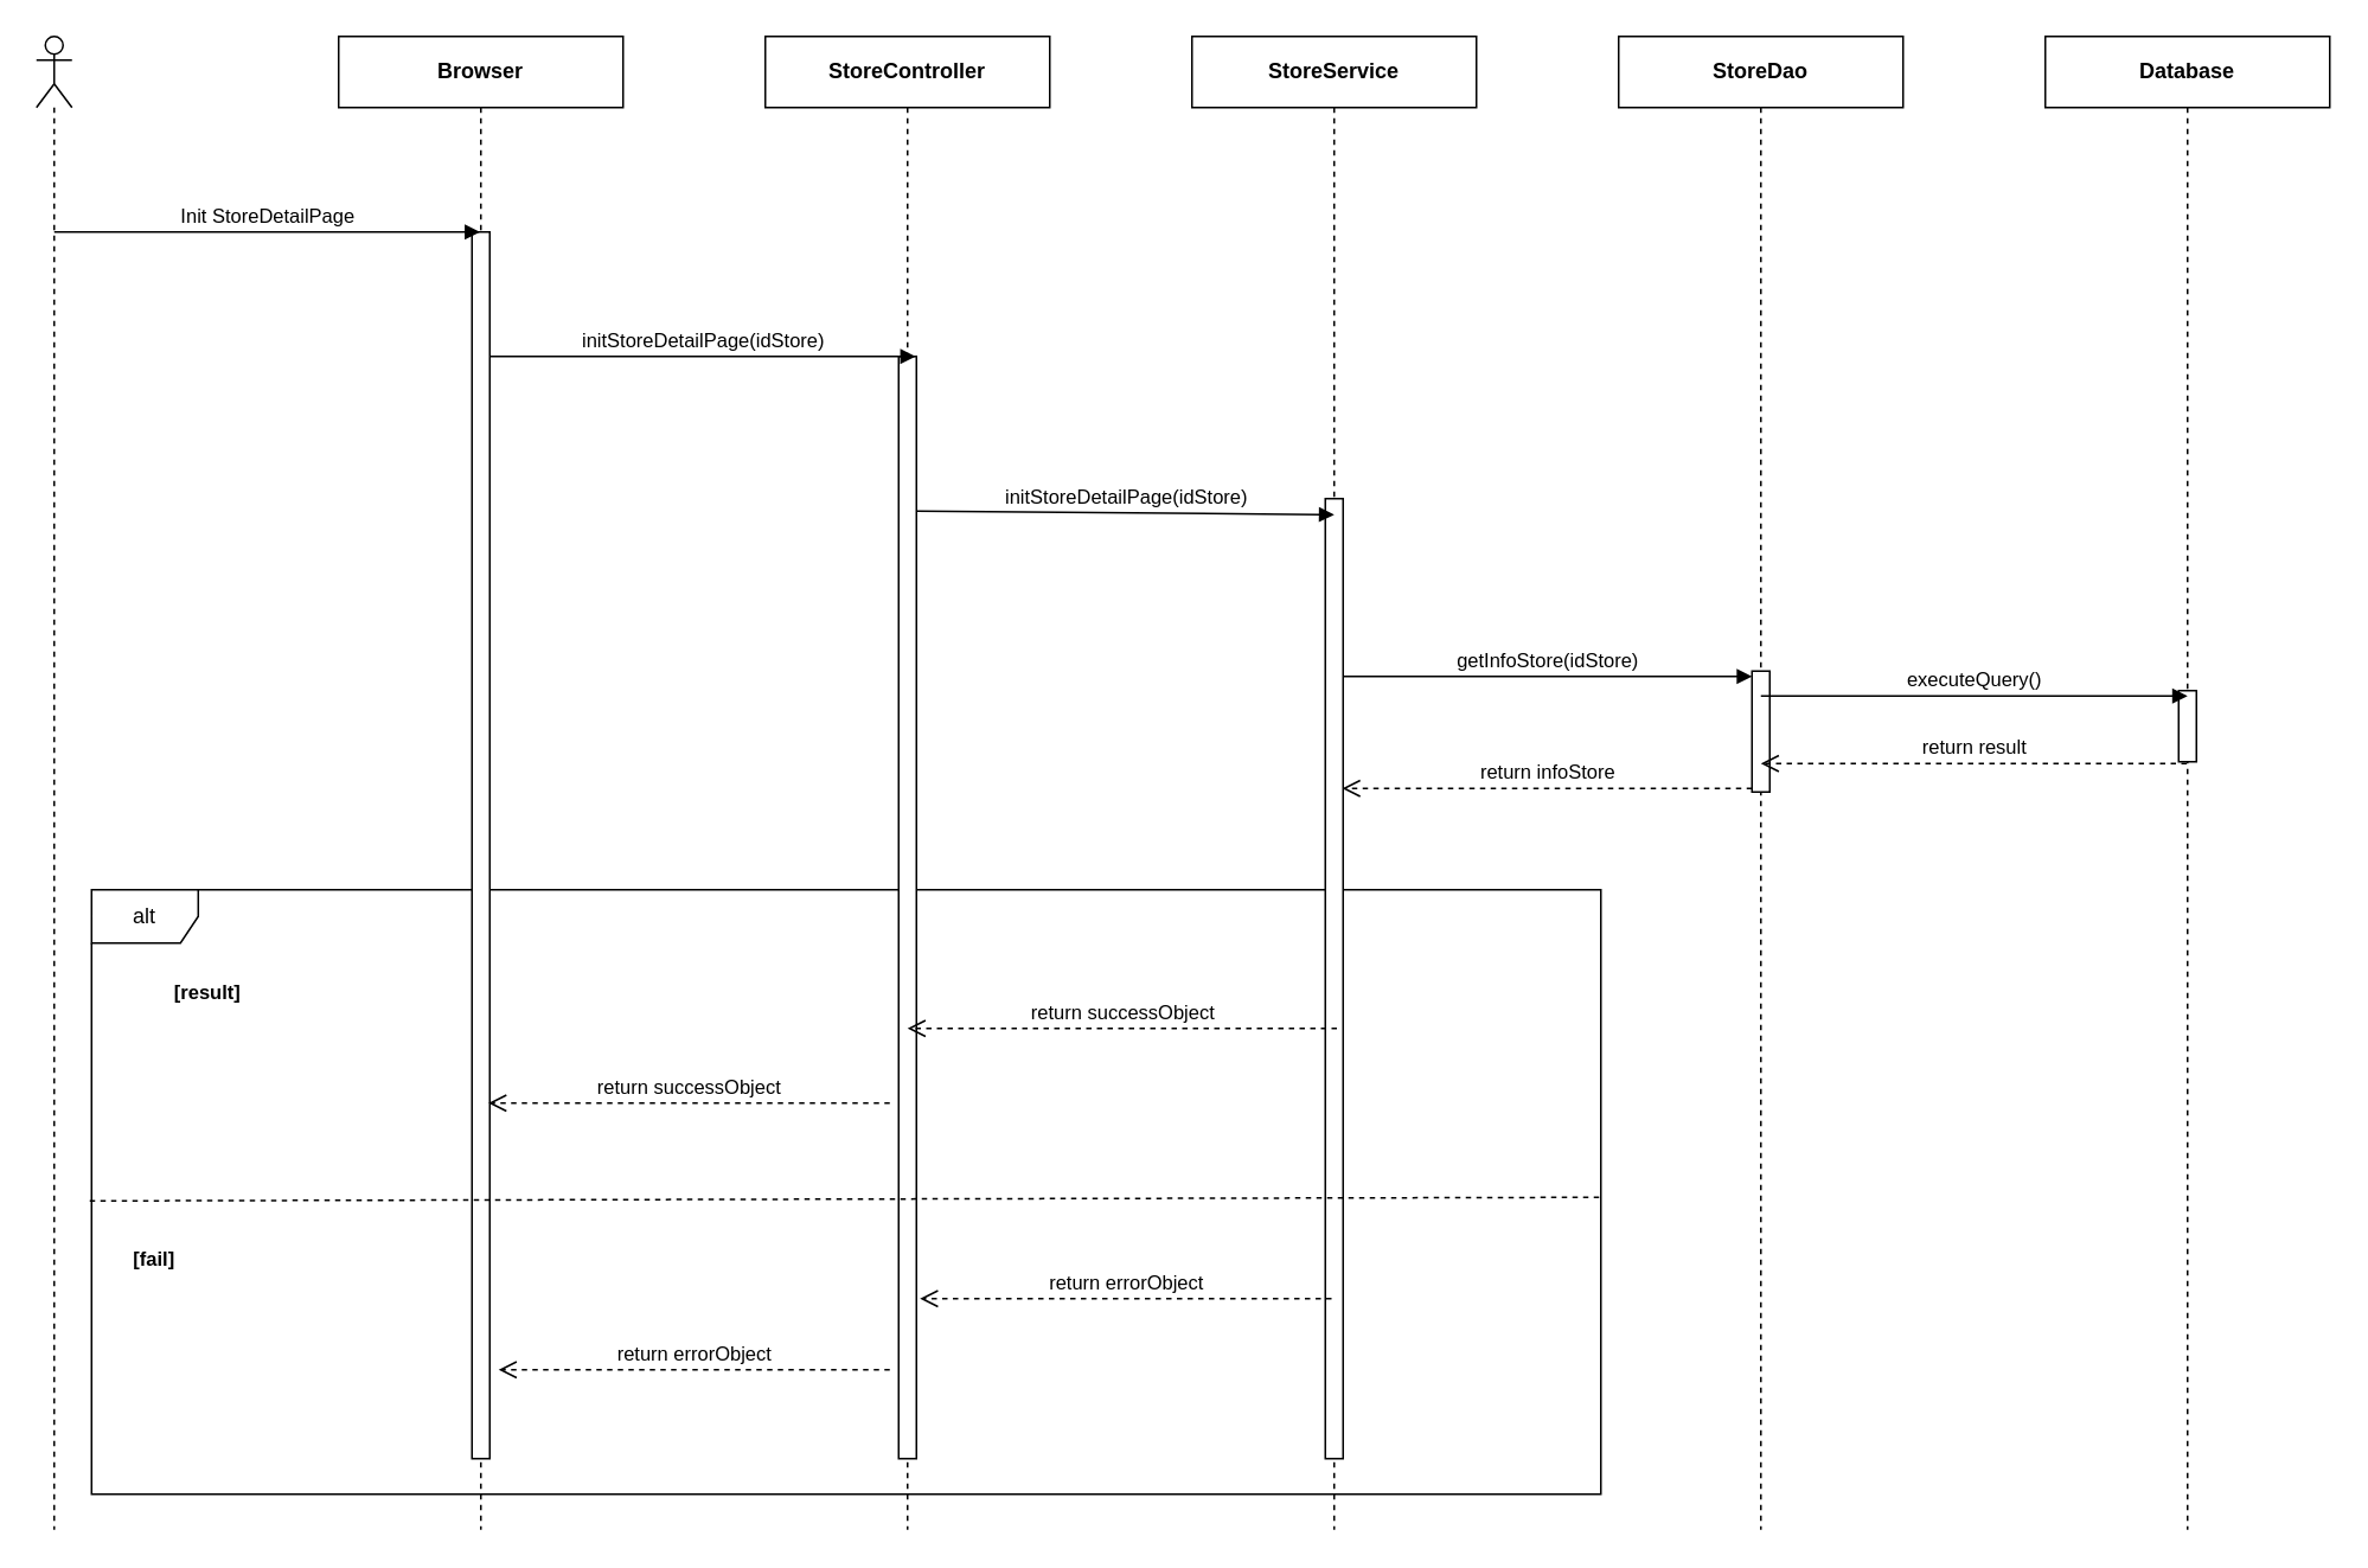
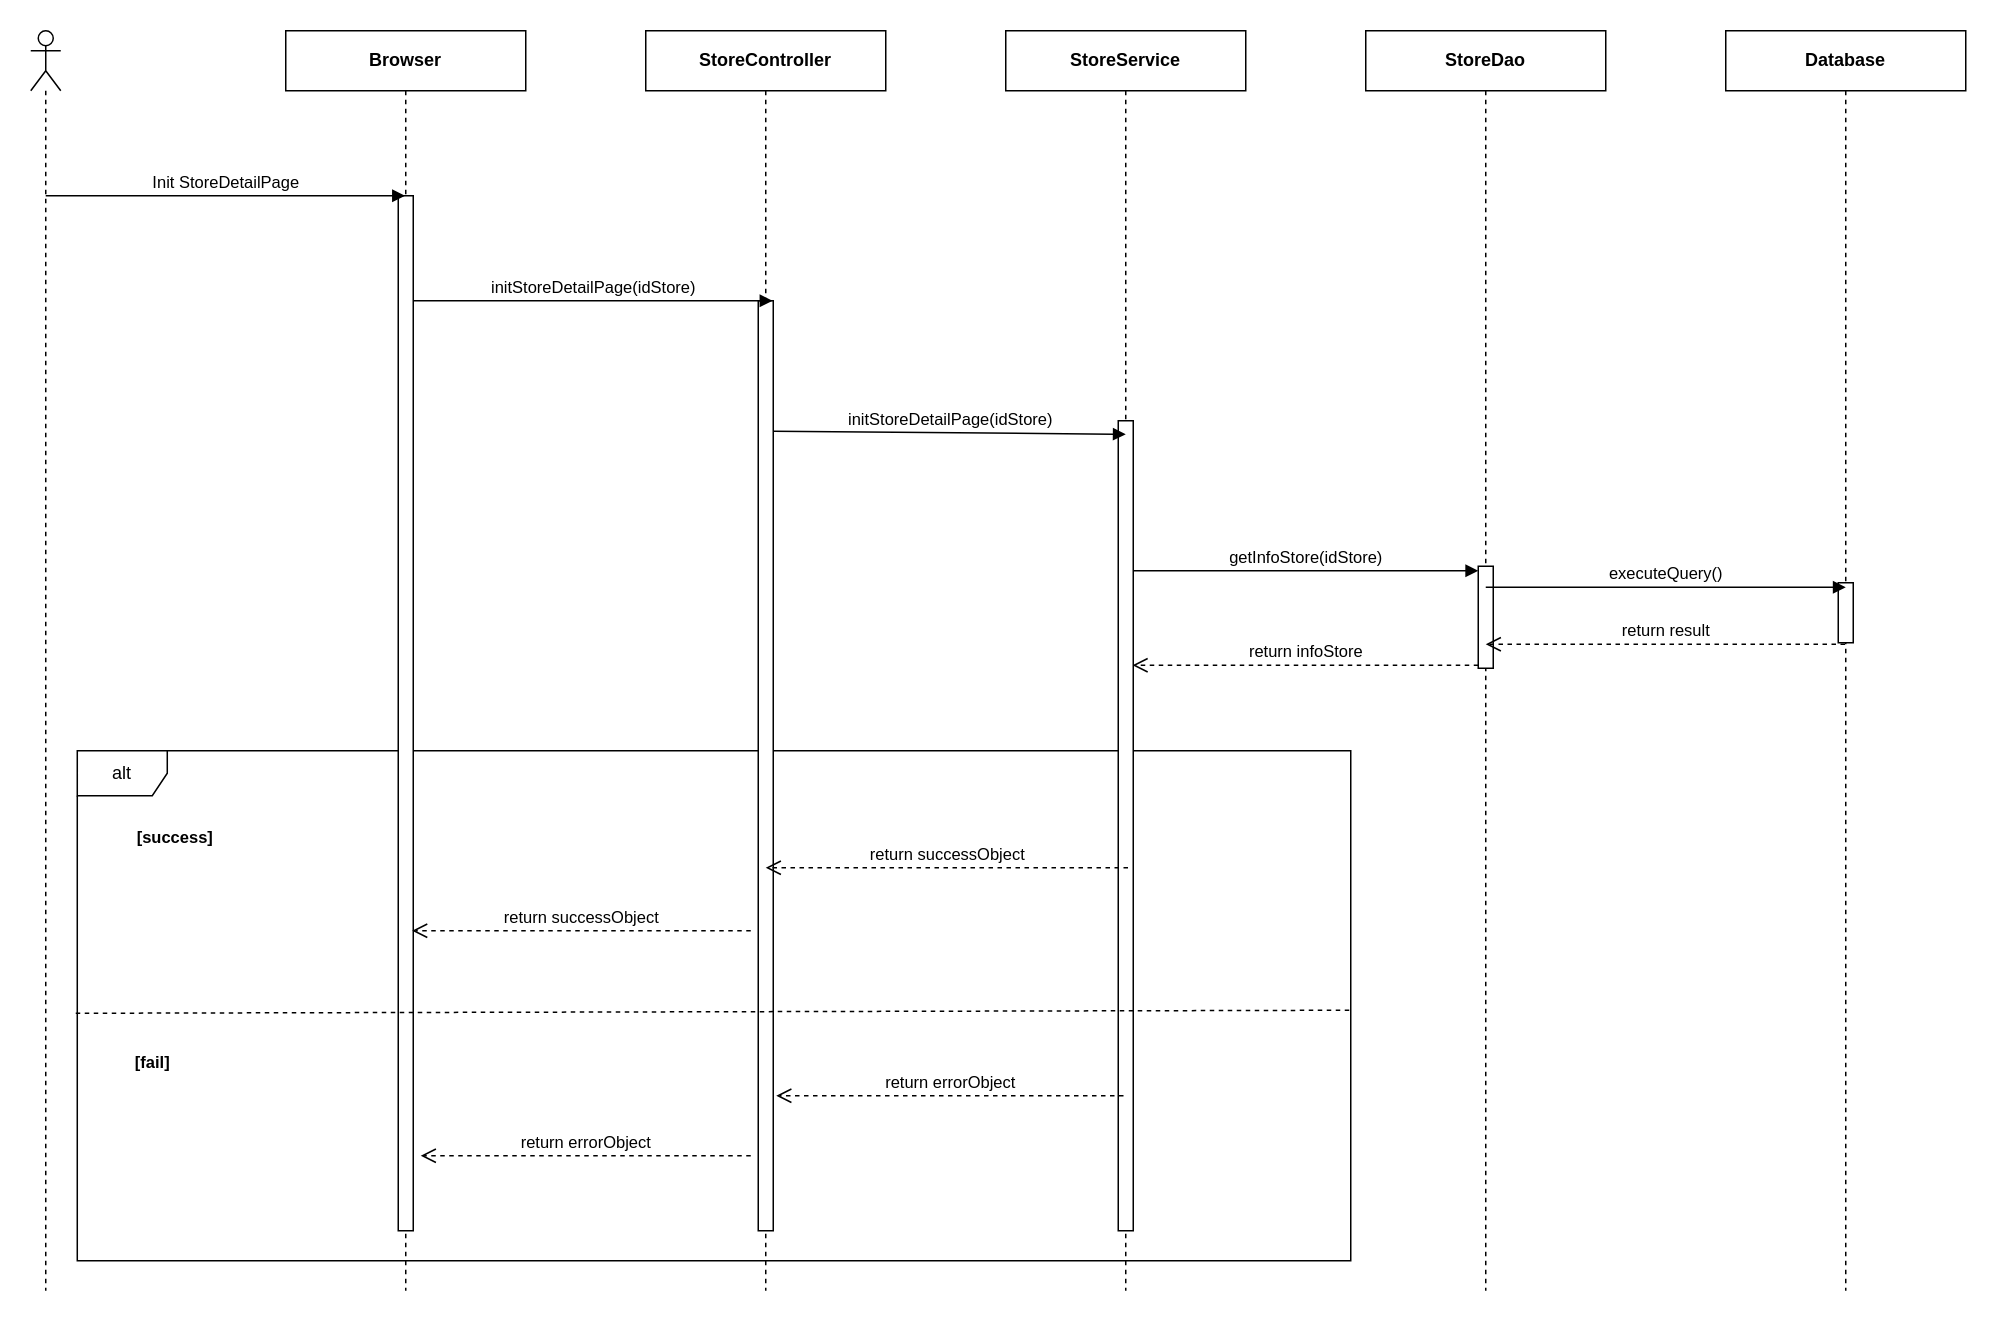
  <mxCell id="0" />
  <mxCell id="1" parent="0" />
  <mxCell id="2" value="alt" style="shape=umlFrame;whiteSpace=wrap;html=1;" parent="1" vertex="1"><mxGeometry x="51.02" y="500" width="848.98" height="340" as="geometry" /></mxCell>
  <mxCell id="3" value="" style="shape=umlLifeline;participant=umlActor;perimeter=lifelinePerimeter;whiteSpace=wrap;html=1;container=1;collapsible=0;recursiveResize=0;verticalAlign=top;spacingTop=36;outlineConnect=0;" parent="1" vertex="1"><mxGeometry x="20" y="20" width="20" height="840" as="geometry" /></mxCell>
  <mxCell id="4" value="&lt;b&gt;Browser&lt;/b&gt;" style="shape=umlLifeline;perimeter=lifelinePerimeter;whiteSpace=wrap;html=1;container=1;collapsible=0;recursiveResize=0;outlineConnect=0;" parent="1" vertex="1"><mxGeometry x="190" y="20" width="160" height="840" as="geometry" /></mxCell>
  <mxCell id="5" value="" style="html=1;points=[];perimeter=orthogonalPerimeter;" parent="4" vertex="1"><mxGeometry x="75" y="110" width="10" height="690" as="geometry" /></mxCell>
  <mxCell id="6" value="&lt;b&gt;StoreDao&lt;/b&gt;" style="shape=umlLifeline;perimeter=lifelinePerimeter;whiteSpace=wrap;html=1;container=1;collapsible=0;recursiveResize=0;outlineConnect=0;" parent="1" vertex="1"><mxGeometry x="910" y="20" width="160" height="840" as="geometry" /></mxCell>
  <mxCell id="7" value="" style="html=1;points=[];perimeter=orthogonalPerimeter;" parent="6" vertex="1"><mxGeometry x="75" y="357" width="10" height="68" as="geometry" /></mxCell>
  <mxCell id="8" value="getInfoStore(idStore)" style="html=1;verticalAlign=bottom;endArrow=block;entryX=0;entryY=0;" parent="6" edge="1"><mxGeometry relative="1" as="geometry"><mxPoint x="-155.5" y="360" as="sourcePoint" /><mxPoint x="75" y="360" as="targetPoint" /></mxGeometry></mxCell>
  <mxCell id="9" value="return infoStore" style="html=1;verticalAlign=bottom;endArrow=open;dashed=1;endSize=8;exitX=0;exitY=0.95;" parent="6" edge="1"><mxGeometry relative="1" as="geometry"><mxPoint x="-155.5" y="423.0" as="targetPoint" /><mxPoint x="75" y="423" as="sourcePoint" /></mxGeometry></mxCell>
  <mxCell id="10" value="&lt;b&gt;Store&lt;/b&gt;&lt;b&gt;Service&lt;/b&gt;" style="shape=umlLifeline;perimeter=lifelinePerimeter;whiteSpace=wrap;html=1;container=1;collapsible=0;recursiveResize=0;outlineConnect=0;" parent="1" vertex="1"><mxGeometry x="670" y="20" width="160" height="840" as="geometry" /></mxCell>
  <mxCell id="11" value="" style="html=1;points=[];perimeter=orthogonalPerimeter;" parent="10" vertex="1"><mxGeometry x="75" y="260" width="10" height="540" as="geometry" /></mxCell>
  <mxCell id="12" value="&lt;b&gt;StoreController&lt;/b&gt;" style="shape=umlLifeline;perimeter=lifelinePerimeter;whiteSpace=wrap;html=1;container=1;collapsible=0;recursiveResize=0;outlineConnect=0;" parent="1" vertex="1"><mxGeometry x="430" y="20" width="160" height="840" as="geometry" /></mxCell>
  <mxCell id="13" value="" style="html=1;points=[];perimeter=orthogonalPerimeter;" parent="12" vertex="1"><mxGeometry x="75" y="180" width="10" height="620" as="geometry" /></mxCell>
  <mxCell id="14" value="Init StoreDetailPage" style="html=1;verticalAlign=bottom;endArrow=block;" parent="1" target="4" edge="1"><mxGeometry width="80" relative="1" as="geometry"><mxPoint x="30" y="130" as="sourcePoint" /><mxPoint x="110" y="130" as="targetPoint" /></mxGeometry></mxCell>
  <mxCell id="15" value="initStoreDetailPage(idStore)" style="html=1;verticalAlign=bottom;endArrow=block;" parent="1" edge="1"><mxGeometry width="80" relative="1" as="geometry"><mxPoint x="275" y="200" as="sourcePoint" /><mxPoint x="514.5" y="200" as="targetPoint" /></mxGeometry></mxCell>
  <mxCell id="16" value="initStoreDetailPage(idStore)" style="html=1;verticalAlign=bottom;endArrow=block;" parent="1" edge="1"><mxGeometry relative="1" as="geometry"><mxPoint x="515" y="287" as="sourcePoint" /><mxPoint x="750" y="289" as="targetPoint" /></mxGeometry></mxCell>
  <mxCell id="17" value="&lt;b&gt;Database&lt;/b&gt;" style="shape=umlLifeline;perimeter=lifelinePerimeter;whiteSpace=wrap;html=1;container=1;collapsible=0;recursiveResize=0;outlineConnect=0;" parent="1" vertex="1"><mxGeometry x="1150" y="20" width="160" height="840" as="geometry" /></mxCell>
  <mxCell id="18" value="" style="html=1;points=[];perimeter=orthogonalPerimeter;" parent="17" vertex="1"><mxGeometry x="75" y="368" width="10" height="40" as="geometry" /></mxCell>
  <mxCell id="19" value="executeQuery()" style="html=1;verticalAlign=bottom;endArrow=block;" parent="1" edge="1"><mxGeometry relative="1" as="geometry"><mxPoint x="990" y="391" as="sourcePoint" /><mxPoint x="1230" y="391" as="targetPoint" /></mxGeometry></mxCell>
  <mxCell id="20" value="return result" style="html=1;verticalAlign=bottom;endArrow=open;dashed=1;endSize=8;" parent="1" edge="1"><mxGeometry relative="1" as="geometry"><mxPoint x="990" y="429" as="targetPoint" /><mxPoint x="1229.5" y="429" as="sourcePoint" /></mxGeometry></mxCell>
- <mxCell id="21" value="&lt;span style=&quot;font-size: 11px ; background-color: rgb(255 , 255 , 255)&quot;&gt;&lt;b&gt;[result]&lt;/b&gt;&lt;/span&gt;" style="text;html=1;align=center;verticalAlign=middle;resizable=0;points=[];autosize=1;" parent="1" vertex="1"><mxGeometry x="81.02" y="548" width="70" height="20" as="geometry" /></mxCell>
- <mxCell id="22" value="&lt;span style=&quot;font-size: 11px ; background-color: rgb(255 , 255 , 255)&quot;&gt;&lt;b&gt;[fail]&lt;/b&gt;&lt;/span&gt;" style="text;html=1;align=center;verticalAlign=middle;resizable=0;points=[];autosize=1;" parent="1" vertex="1"><mxGeometry x="66.02" y="698" width="40" height="20" as="geometry" /></mxCell>
+ <mxCell id="21" value="&lt;span style=&quot;font-size: 11px ; background-color: rgb(255 , 255 , 255)&quot;&gt;&lt;b&gt;[success]&lt;/b&gt;&lt;/span&gt;" style="text;html=1;align=center;verticalAlign=middle;resizable=0;points=[];autosize=1;" parent="1" vertex="1"><mxGeometry x="81.02" y="548" width="70" height="20" as="geometry" /></mxCell>
+ <mxCell id="22" value="&lt;span style=&quot;font-size: 11px ; background-color: rgb(255 , 255 , 255)&quot;&gt;&lt;b&gt;[fail]&lt;/b&gt;&lt;/span&gt;" style="text;html=1;align=center;verticalAlign=middle;resizable=0;points=[];autosize=1;" parent="1" vertex="1"><mxGeometry x="81.02" y="698" width="40" height="20" as="geometry" /></mxCell>
  <mxCell id="23" value="return errorObject" style="html=1;verticalAlign=bottom;endArrow=open;dashed=1;endSize=8;" parent="1" edge="1"><mxGeometry relative="1" as="geometry"><mxPoint x="280" y="770" as="targetPoint" /><mxPoint x="500" y="770" as="sourcePoint" /></mxGeometry></mxCell>
  <mxCell id="24" value="return successObject" style="html=1;verticalAlign=bottom;endArrow=open;dashed=1;endSize=8;" parent="1" edge="1"><mxGeometry relative="1" as="geometry"><mxPoint x="274.25" y="620" as="targetPoint" /><mxPoint x="500" y="620" as="sourcePoint" /></mxGeometry></mxCell>
  <mxCell id="25" value="return successObject" style="html=1;verticalAlign=bottom;endArrow=open;dashed=1;endSize=8;" parent="1" edge="1"><mxGeometry relative="1" as="geometry"><mxPoint x="510" y="578" as="targetPoint" /><mxPoint x="751.5" y="578" as="sourcePoint" /></mxGeometry></mxCell>
  <mxCell id="26" value="return errorObject" style="html=1;verticalAlign=bottom;endArrow=open;dashed=1;endSize=8;" parent="1" edge="1"><mxGeometry relative="1" as="geometry"><mxPoint x="517" y="730" as="targetPoint" /><mxPoint x="748.5" y="730" as="sourcePoint" /></mxGeometry></mxCell>
  <mxCell id="27" value="" style="endArrow=none;dashed=1;html=1;exitX=-0.001;exitY=0.303;exitDx=0;exitDy=0;exitPerimeter=0;" parent="1" edge="1"><mxGeometry width="50" height="50" relative="1" as="geometry"><mxPoint x="50" y="675.02" as="sourcePoint" /><mxPoint x="900" y="673" as="targetPoint" /></mxGeometry></mxCell>
